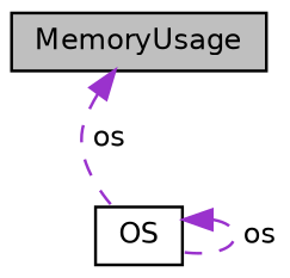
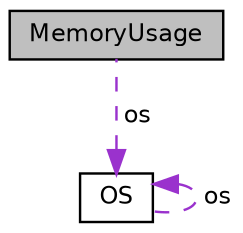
  digraph {
    fontname="DejaVu Sans"
    node [color=black fontname="DejaVu Sans" fontsize=10 shape=record style=filled]
    edge [color=darkorchid3 dir=back fontname="DejaVu Sans" fontsize=10 labelfontname=Helvetica labelfontsize=10 style=dashed]
    n1 [fillcolor=grey75 fontcolor=black height=0.2 label=MemoryUsage width=0.4]
    n2 [fillcolor=white height=0.2 label=OS width=0.4]
-   n1 -> n2 [label=" os"]
+   n2 -> n1 [label=" os"]
    n2 -> n2 [label=" os"]
  }
